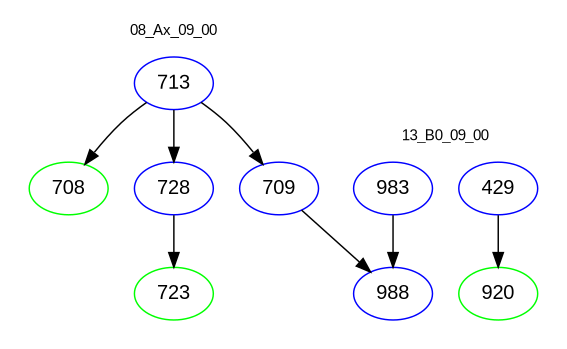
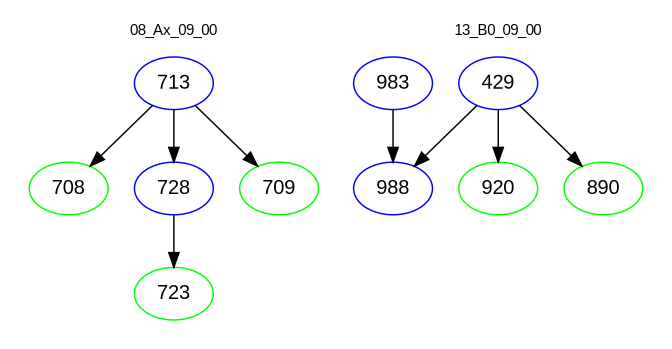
  digraph {
    fontname="Liberation Sans"
    node [color=blue fontname="Liberation Sans"]
    edge [color=black fontname="Liberation Sans"]
    n1 [label=713]
    n2 [color=green label=708]
    n3 [label=728]
-   n4 [label=709]
+   n4 [color=green label=709]
    n5 [color=green label=723]
    n6 [label=429]
    n7 [color=green label=920]
    n8 [label=988]
+   n9 [color=green label=890]
    n10 [label=983]
    subgraph cluster_1 {
      color=white
      fontsize=10
      label="08_Ax_09_00"
      n1
      n2
      n3
      n4
      n5
    }
    subgraph cluster_2 {
      color=white
      fontsize=10
      label="13_B0_09_00"
      n6
      n7
      n8
+     n9
      n10
    }
    n1 -> n2
    n1 -> n3
    n1 -> n4
    n3 -> n5
    n6 -> n7
-   n4 -> n8
+   n6 -> n8
+   n6 -> n9
    n10 -> n8
  }
